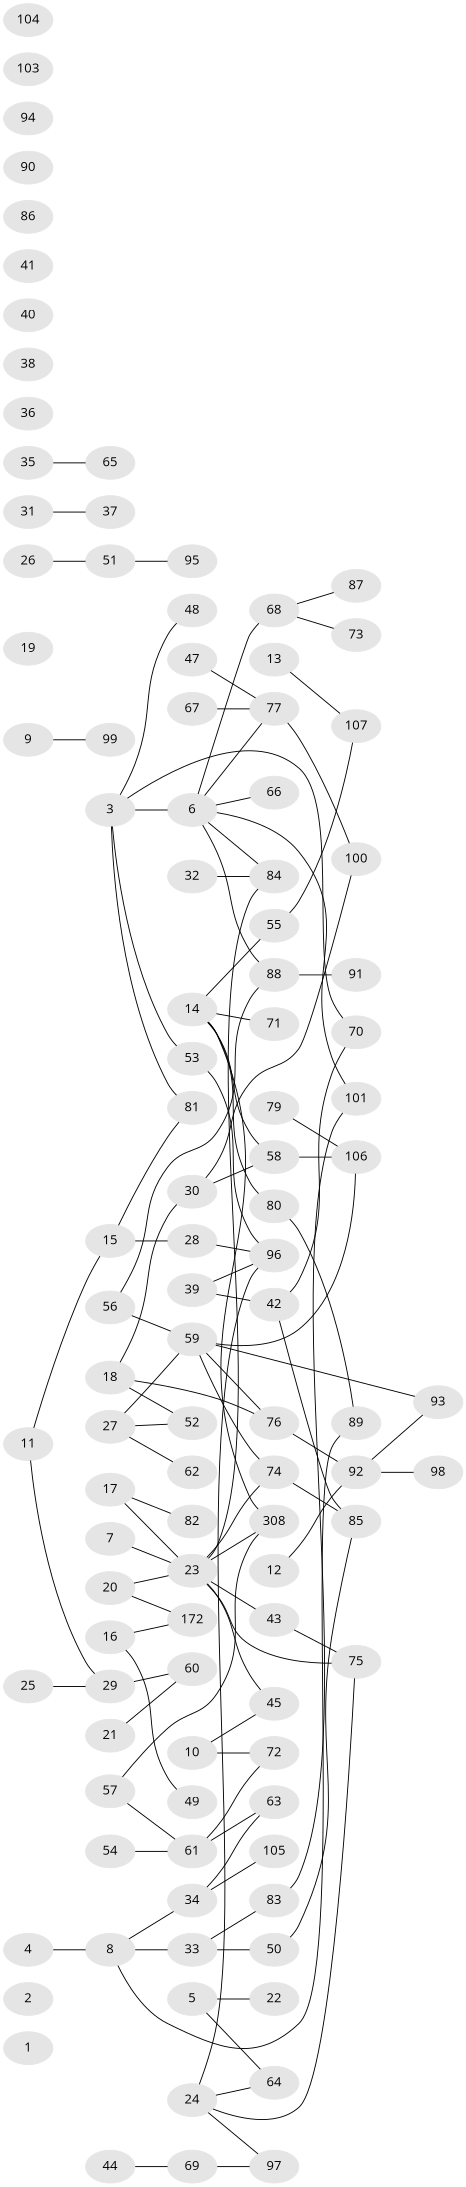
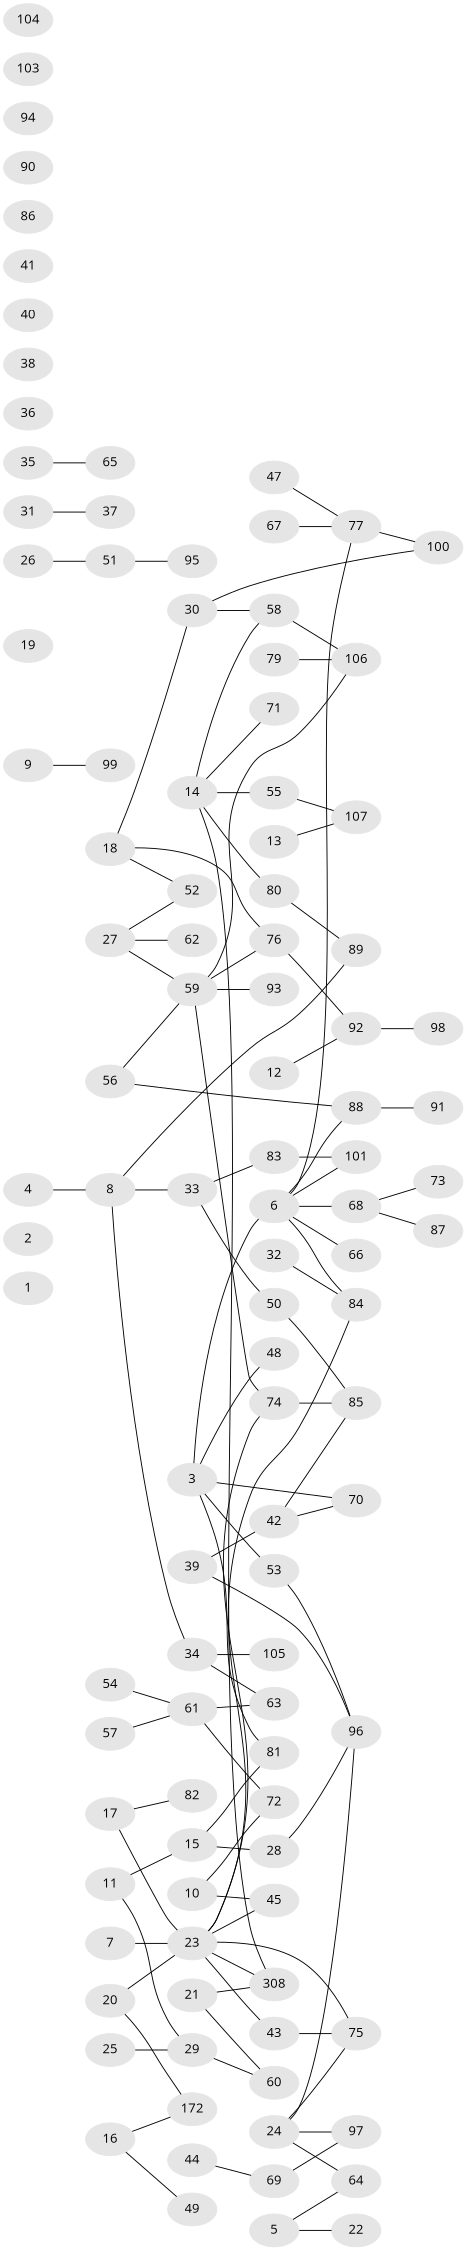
  graph {
    fontname="Open Sans"
    rankdir=LR
    node [color=gray90 fontname="Open Sans" style=filled]
    edge [fontname="Open Sans"]
    1
    2
    3
    6
    48
    53
    70
    81
    66
    68
    77
    84
    88
    101
    96
    4
    8
    33
    34
    89
    5
    22
    64
    73
    87
    100
    91
    7
    23
    45
    n31 [label=308]
    43
    74
    75
    50
    83
    63
    105
    9
    99
    10
    72
    11
    15
    29
    28
    60
    12
    92
    93
    98
    13
    107
    14
    55
    58
    71
    80
    106
    16
    49
    n62 [label=172]
    17
    82
    18
    30
    52
    76
    19
    20
    21
    85
    24
    97
    25
    26
    51
    95
    27
    59
    62
    31
    37
    32
    35
    65
    36
    38
    39
    42
    40
    41
    44
    69
    47
    54
    61
    56
    57
    67
    79
    86
    90
    94
    103
    104
    3 -- 6
    3 -- 48
    3 -- 53
    3 -- 70
    3 -- 81
    6 -- 66
    6 -- 68
    6 -- 77
    6 -- 84
    6 -- 88
    6 -- 101
    53 -- 96
    68 -- 73
    68 -- 87
    77 -- 100
    88 -- 91
    4 -- 8
    8 -- 33
    8 -- 34
    8 -- 89
    33 -- 50
    33 -- 83
    34 -- 63
    34 -- 105
    5 -- 22
    5 -- 64
    7 -- 23
    23 -- 84
    23 -- 45
    23 -- n31
    23 -- 43
    23 -- 74
    23 -- 75
    43 -- 75
    74 -- 85
    50 -- 85
    83 -- 101
    9 -- 99
    10 -- 45
    10 -- 72
    11 -- 15
    11 -- 29
    15 -- 81
    15 -- 28
    29 -- 60
    28 -- 96
    12 -- 92
-   92 -- 93
    92 -- 98
    13 -- 107
    14 -- n31
    14 -- 55
    14 -- 58
    14 -- 71
    14 -- 80
    55 -- 107
    58 -- 106
    80 -- 89
    16 -- 49
    16 -- n62
    17 -- 23
    17 -- 82
    18 -- 30
    18 -- 52
    18 -- 76
    30 -- 100
    30 -- 58
    76 -- 92
    20 -- 23
    20 -- n62
    21 -- 60
    24 -- 96
    24 -- 64
    24 -- 75
    24 -- 97
    25 -- 29
    26 -- 51
    51 -- 95
    27 -- 52
    27 -- 59
    27 -- 62
    59 -- 74
    59 -- 93
    59 -- 106
    59 -- 76
    31 -- 37
    32 -- 84
    35 -- 65
    39 -- 96
    39 -- 42
    42 -- 70
    42 -- 85
    44 -- 69
    69 -- 97
    47 -- 77
    54 -- 61
    61 -- 63
    61 -- 72
    56 -- 88
    56 -- 59
-   57 -- n31
+   21 -- n31
    57 -- 61
    67 -- 77
    79 -- 106
  }
